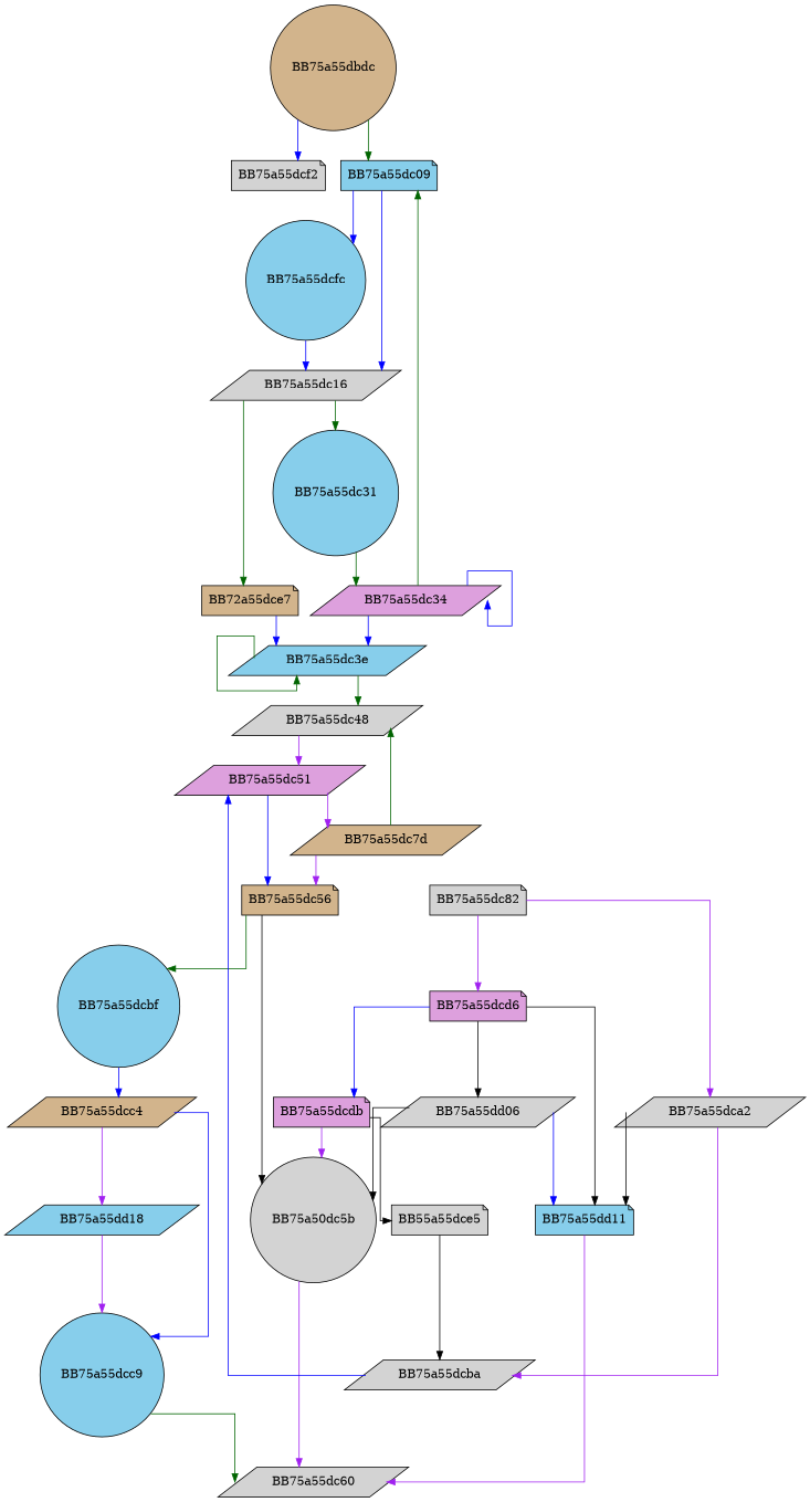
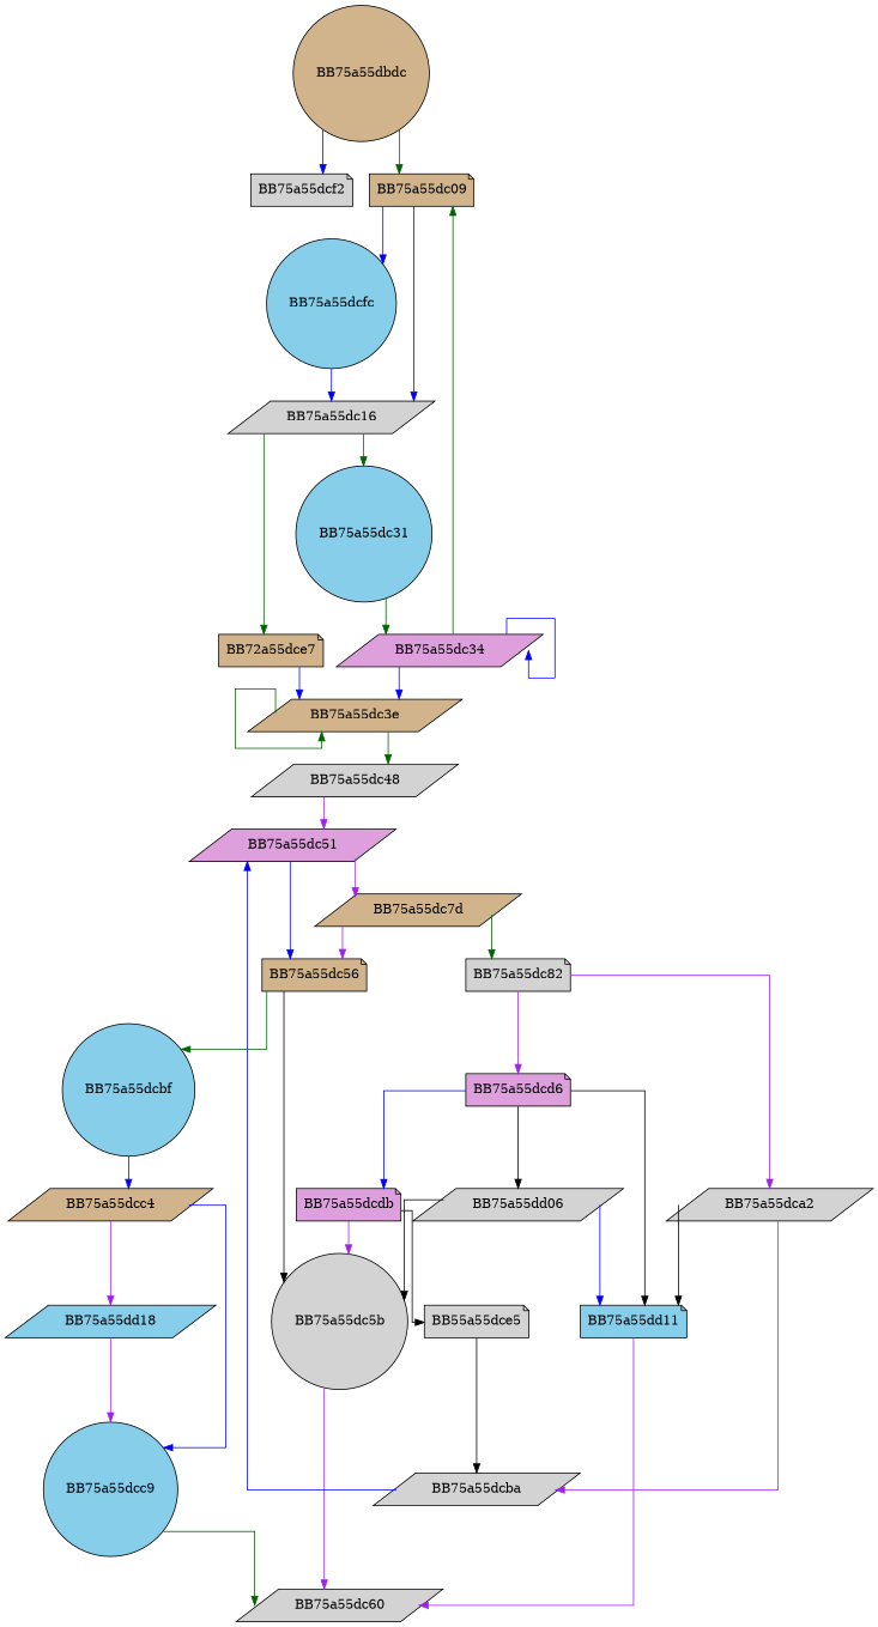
  digraph {
    splines=ortho
    node [fillcolor=lightgrey shape=parallelogram style=filled]
    edge [color=blue]
    BB75a55dbdc [fillcolor=tan shape=circle]
    BB75a55dcf2 [shape=note]
-   BB75a55dc09 [fillcolor=skyblue shape=note]
+   BB75a55dc09 [fillcolor=tan shape=note]
    BB75a55dcfc [fillcolor=skyblue shape=circle]
    n5 [label=BB75a55dc16]
    n6 [fillcolor=tan label=BB72a55dce7 shape=note]
    BB75a55dc31 [fillcolor=skyblue shape=circle]
-   BB75a55dc3e [fillcolor=skyblue]
+   BB75a55dc3e [fillcolor=tan]
    BB75a55dc34 [fillcolor=plum]
    BB75a55dc48
    BB75a55dc51 [fillcolor=plum]
    BB75a55dc7d [fillcolor=tan]
    BB75a55dc56 [fillcolor=tan shape=note]
    BB75a55dc82 [shape=note]
    BB75a55dcbf [fillcolor=skyblue shape=circle]
-   BB75a55dc5b [shape=circle label=BB75a50dc5b]
+   BB75a55dc5b [shape=circle]
    BB75a55dcd6 [fillcolor=plum shape=note]
    BB75a55dca2
    BB75a55dcc4 [fillcolor=tan]
    BB75a55dc60
    BB75a55dd06
    BB75a55dd11 [fillcolor=skyblue shape=note]
    BB75a55dd18 [fillcolor=skyblue]
    BB75a55dcc9 [fillcolor=skyblue shape=circle]
    BB75a55dcdb [fillcolor=plum shape=note]
    BB75a55dcba
    n27 [label=BB55a55dce5 shape=note]
    BB75a55dbdc -> BB75a55dcf2
    BB75a55dbdc -> BB75a55dc09 [color=darkgreen]
    BB75a55dc09 -> BB75a55dcfc
    BB75a55dc09 -> n5
    BB75a55dcfc -> n5
    n5 -> n6 [color=darkgreen]
    n5 -> BB75a55dc31 [color=darkgreen]
    n6 -> BB75a55dc3e
    BB75a55dc31 -> BB75a55dc34 [color=darkgreen]
    BB75a55dc3e -> BB75a55dc3e [color=darkgreen]
    BB75a55dc3e -> BB75a55dc48 [color=darkgreen]
    BB75a55dc34 -> BB75a55dc09 [color=darkgreen]
    BB75a55dc34 -> BB75a55dc3e
    BB75a55dc34 -> BB75a55dc34
    BB75a55dc48 -> BB75a55dc51 [color=purple]
    BB75a55dc51 -> BB75a55dc7d [color=purple]
    BB75a55dc51 -> BB75a55dc56
    BB75a55dc7d -> BB75a55dc56 [color=purple]
-   BB75a55dc7d -> BB75a55dc48 [color=darkgreen]
+   BB75a55dc7d -> BB75a55dc82 [color=darkgreen]
    BB75a55dc56 -> BB75a55dcbf [color=darkgreen]
    BB75a55dc56 -> BB75a55dc5b [color=black]
    BB75a55dc82 -> BB75a55dcd6 [color=purple]
    BB75a55dc82 -> BB75a55dca2 [color=purple]
    BB75a55dcbf -> BB75a55dcc4
    BB75a55dc5b -> BB75a55dc60 [color=purple]
    BB75a55dcd6 -> BB75a55dd06 [color=black]
    BB75a55dcd6 -> BB75a55dd11 [color=black]
    BB75a55dcd6 -> BB75a55dcdb
    BB75a55dca2 -> BB75a55dd11 [color=black]
    BB75a55dca2 -> BB75a55dcba [color=purple]
    BB75a55dcc4 -> BB75a55dd18 [color=purple]
    BB75a55dcc4 -> BB75a55dcc9
    BB75a55dd06 -> BB75a55dc5b [color=black]
    BB75a55dd06 -> BB75a55dd11
    BB75a55dd11 -> BB75a55dc60 [color=purple]
    BB75a55dd18 -> BB75a55dcc9 [color=purple]
    BB75a55dcc9 -> BB75a55dc60 [color=darkgreen]
    BB75a55dcdb -> BB75a55dc5b [color=purple]
    BB75a55dcdb -> n27 [color=black]
    BB75a55dcba -> BB75a55dc51
    n27 -> BB75a55dcba [color=black]
  }
